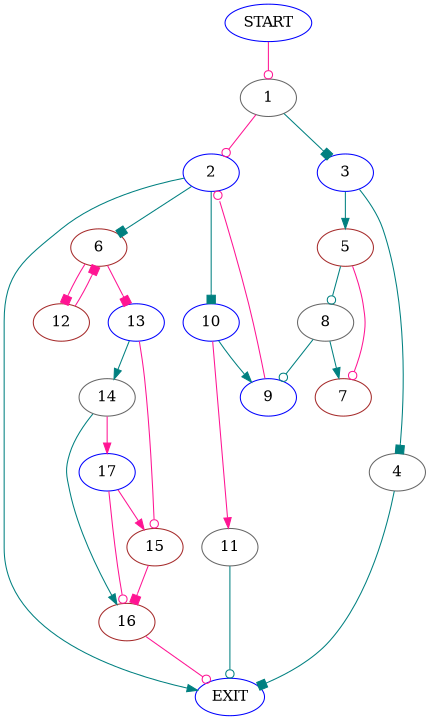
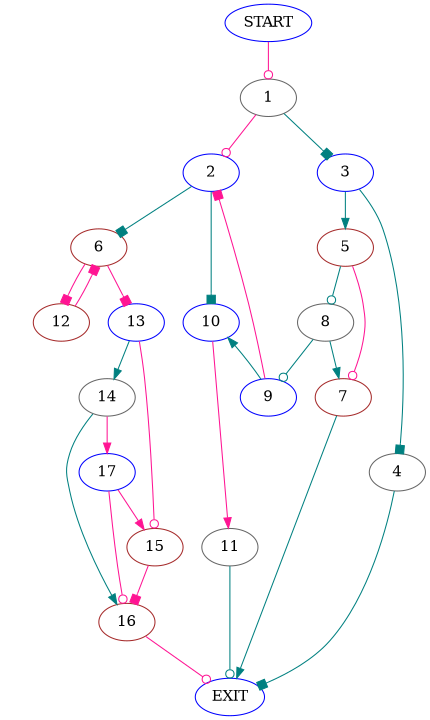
  digraph {
    node [color=blue]
    edge [arrowhead=box color=deeppink]
    n1 [label=START]
    1 [color=gray40]
    2
    3
    n5 [label=EXIT]
    6 [color=brown]
    10
    4 [color=gray40]
    5 [color=brown]
    12 [color=brown]
    13
    7 [color=brown]
    8 [color=gray40]
    9
    14 [color=gray40]
    15 [color=brown]
    11 [color=gray40]
    16 [color=brown]
    17
    n1 -> 1 [arrowhead=odot]
    1 -> 2 [arrowhead=odot]
    1 -> 3 [color=teal]
    2 -> 6 [color=teal]
    2 -> 10 [color=teal]
    3 -> 4 [color=teal]
    3 -> 5 [arrowhead=normal color=teal]
    6 -> 12
    6 -> 13
    10 -> 11 [arrowhead=normal]
    4 -> n5 [color=teal]
    5 -> 7 [arrowhead=odot]
    5 -> 8 [arrowhead=odot color=teal]
    12 -> 6
    13 -> 14 [arrowhead=normal color=teal]
    13 -> 15 [arrowhead=odot]
-   2 -> n5 [arrowhead=normal color=teal]
+   7 -> n5 [arrowhead=normal color=teal]
    8 -> 7 [arrowhead=normal color=teal]
    8 -> 9 [arrowhead=odot color=teal]
-   9 -> 2 [arrowhead=odot]
-   10 -> 9 [arrowhead=normal color=teal]
+   9 -> 2
+   9 -> 10 [arrowhead=normal color=teal]
    14 -> 16 [arrowhead=normal color=teal]
    14 -> 17 [arrowhead=normal]
    15 -> 16
    11 -> n5 [arrowhead=odot color=teal]
    16 -> n5 [arrowhead=odot]
    17 -> 15 [arrowhead=normal]
    17 -> 16 [arrowhead=odot]
  }
